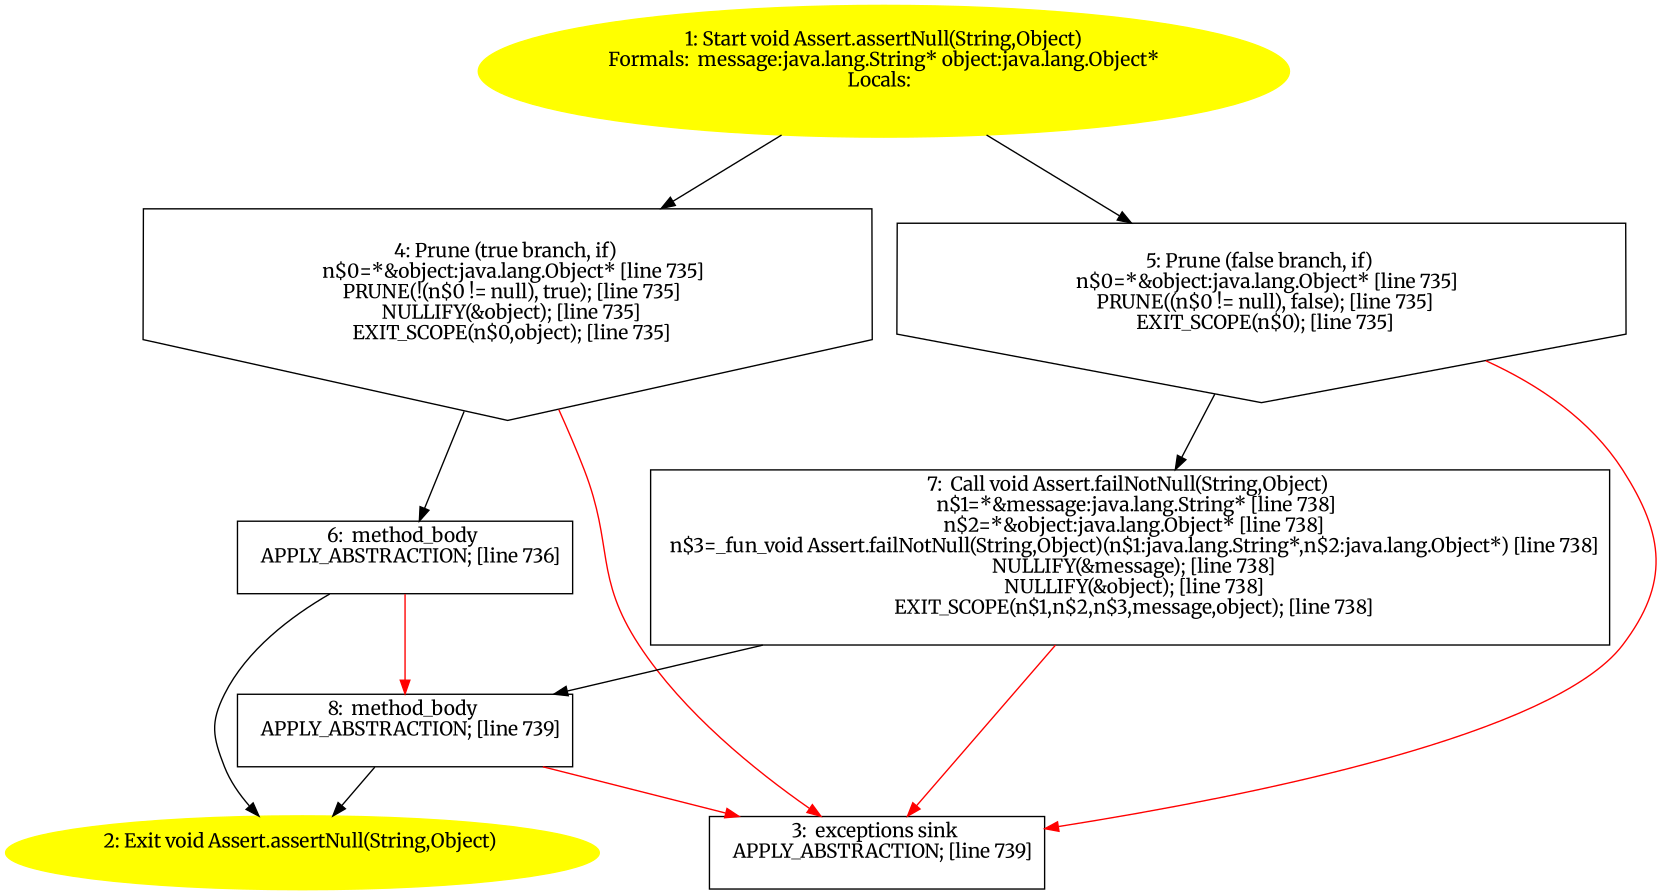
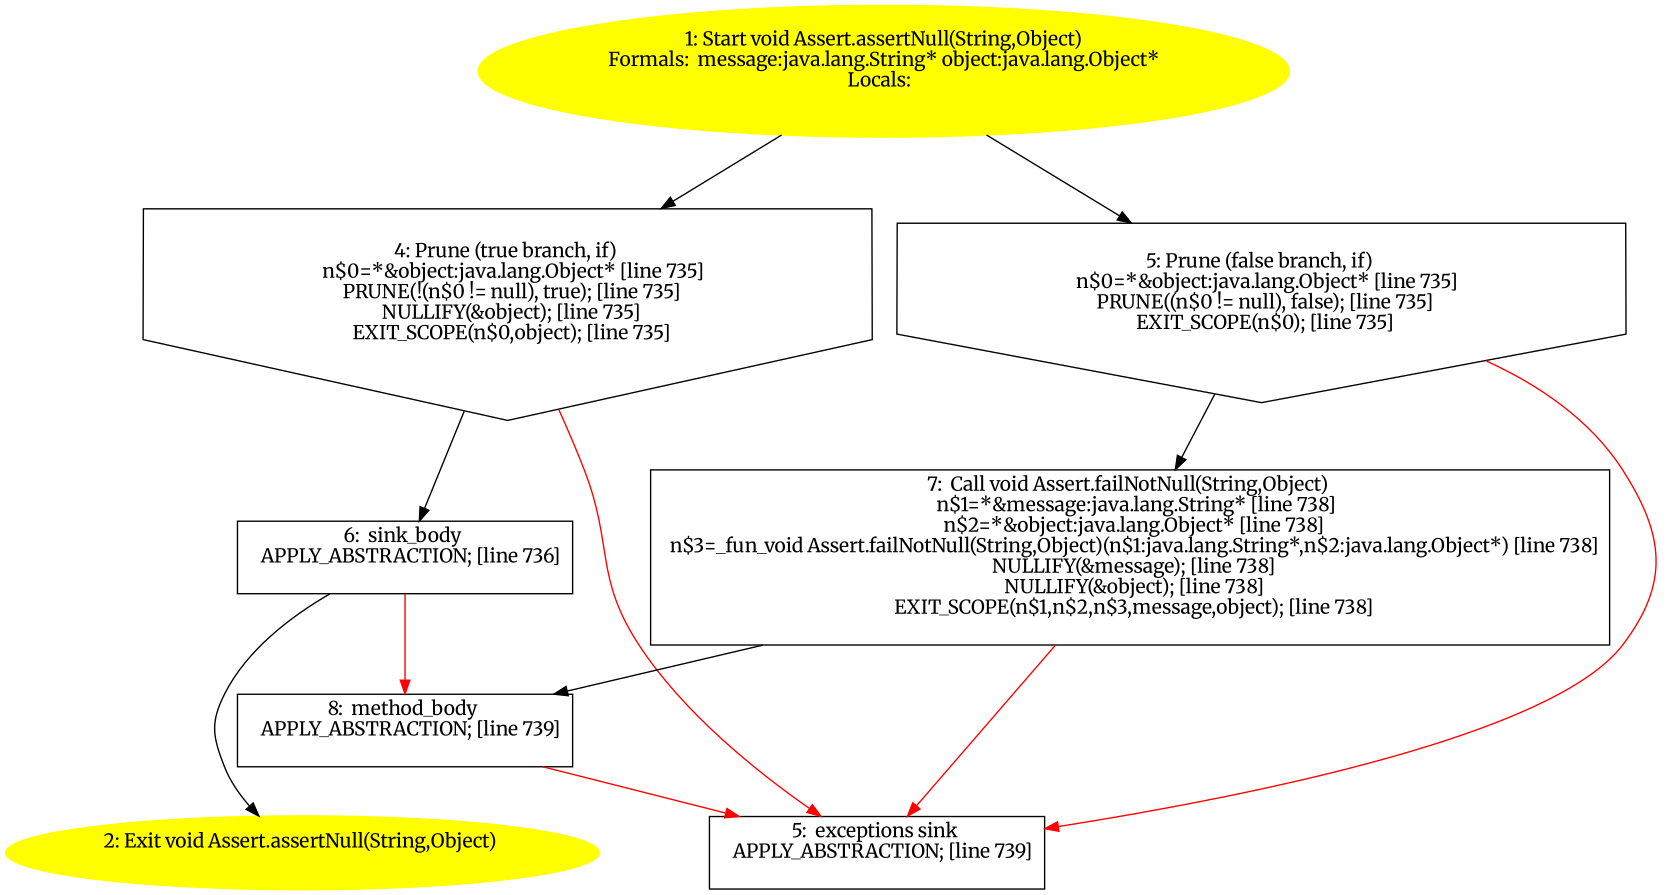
  digraph {
    fontname=Merriweather
    node [fontname=Merriweather shape=box]
    edge [fontname=Merriweather]
    n1 [color=yellow label="1: Start void Assert.assertNull(String,Object)\nFormals:  message:java.lang.String* object:java.lang.Object*\nLocals:  \n  " style=filled shape=""]
    n2 [label="4: Prune (true branch, if) \n   n$0=*&object:java.lang.Object* [line 735]\n  PRUNE(!(n$0 != null), true); [line 735]\n  NULLIFY(&object); [line 735]\n  EXIT_SCOPE(n$0,object); [line 735]\n " shape=invhouse]
    n3 [label="5: Prune (false branch, if) \n   n$0=*&object:java.lang.Object* [line 735]\n  PRUNE((n$0 != null), false); [line 735]\n  EXIT_SCOPE(n$0); [line 735]\n " shape=invhouse]
-   n4 [label="3:  exceptions sink \n   APPLY_ABSTRACTION; [line 739]\n "]
-   n5 [label="6:  method_body \n   APPLY_ABSTRACTION; [line 736]\n "]
+   n4 [label="5:  exceptions sink \n   APPLY_ABSTRACTION; [line 739]\n "]
+   n5 [label="6:  sink_body \n   APPLY_ABSTRACTION; [line 736]\n "]
    n6 [label="7:  Call void Assert.failNotNull(String,Object) \n   n$1=*&message:java.lang.String* [line 738]\n  n$2=*&object:java.lang.Object* [line 738]\n  n$3=_fun_void Assert.failNotNull(String,Object)(n$1:java.lang.String*,n$2:java.lang.Object*) [line 738]\n  NULLIFY(&message); [line 738]\n  NULLIFY(&object); [line 738]\n  EXIT_SCOPE(n$1,n$2,n$3,message,object); [line 738]\n "]
    n7 [color=yellow label="2: Exit void Assert.assertNull(String,Object) \n  " style=filled shape=""]
    n8 [label="8:  method_body \n   APPLY_ABSTRACTION; [line 739]\n "]
    n1 -> n2
    n1 -> n3
    n2 -> n4 [color=red]
    n2 -> n5
    n3 -> n4 [color=red]
    n3 -> n6
    n5 -> n7
    n5 -> n8 [color=red]
    n6 -> n4 [color=red]
    n6 -> n8
    n8 -> n4 [color=red]
-   n8 -> n7
  }
